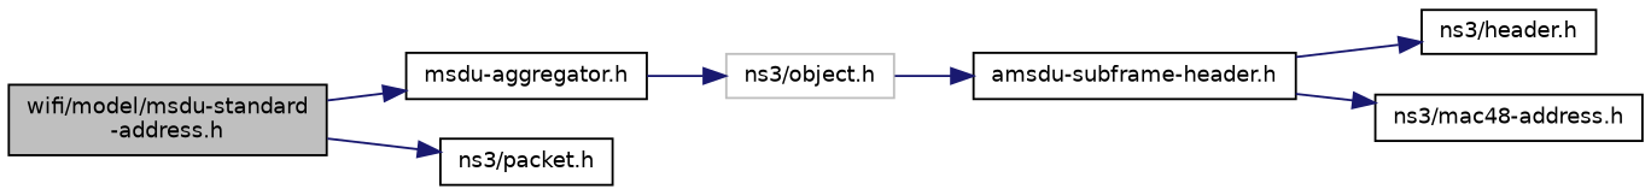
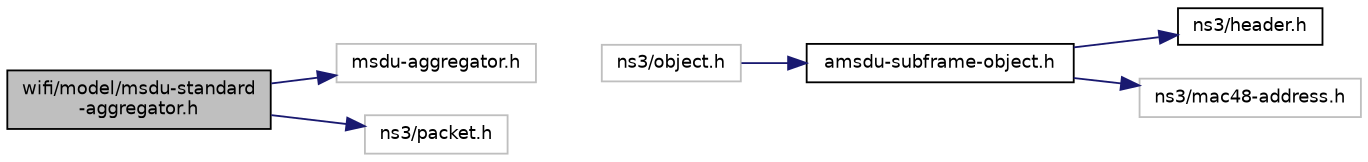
  digraph {
    rankdir=LR
    node [color=black fillcolor=white fontname=Helvetica fontsize=10 shape=record style=filled]
    edge [color=midnightblue fontname=Helvetica fontsize=10 labelfontname=Helvetica labelfontsize=10 style=solid]
-   n1 [fillcolor=grey75 fontcolor=black height=0.2 label="wifi/model/msdu-standard\l-address.h" width=0.4]
-   n2 [height=0.2 label="msdu-aggregator.h" width=0.4]
-   n3 [height=0.2 label="ns3/packet.h" width=0.4]
+   n1 [fillcolor=grey75 fontcolor=black height=0.2 label="wifi/model/msdu-standard\l-aggregator.h" width=0.4]
+   n2 [color=grey75 height=0.2 label="msdu-aggregator.h" width=0.4]
+   n3 [color=grey75 height=0.2 label="ns3/packet.h" width=0.4]
    n4 [color=grey75 height=0.2 label="ns3/object.h" width=0.4]
-   n5 [height=0.2 label="amsdu-subframe-header.h" width=0.4]
+   n5 [height=0.2 label="amsdu-subframe-object.h" width=0.4]
    n6 [height=0.2 label="ns3/header.h" width=0.4]
-   n7 [height=0.2 label="ns3/mac48-address.h" width=0.4]
+   n7 [color=grey75 height=0.2 label="ns3/mac48-address.h" width=0.4]
    n1 -> n2
    n1 -> n3
-   n2 -> n4
    n4 -> n5
    n5 -> n6
    n5 -> n7
  }
